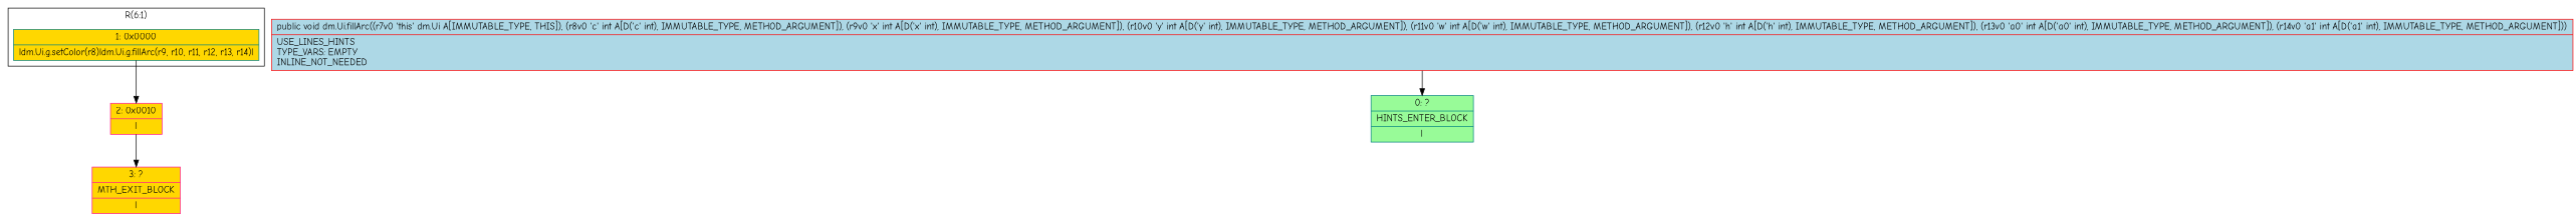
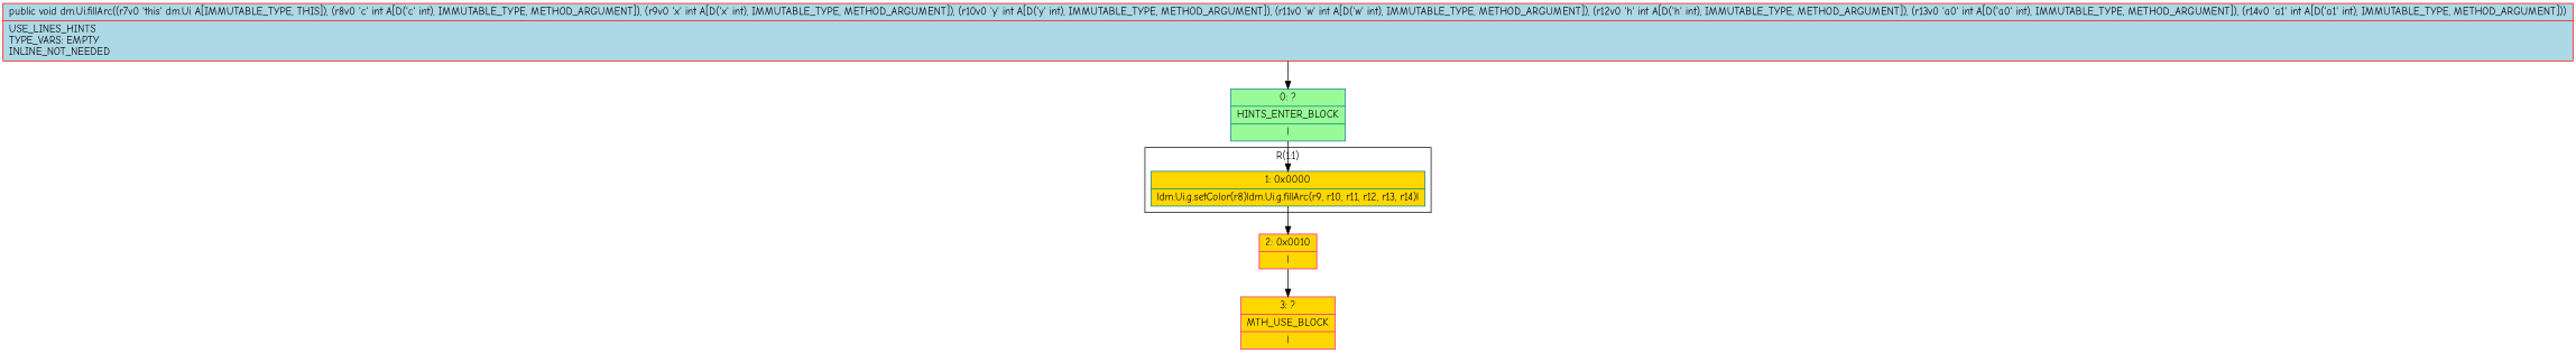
  digraph {
    fontname="Comic Neue"
    node [color=teal fillcolor=gold fontname="Comic Neue" shape=record style=filled]
    edge [fontname="Comic Neue"]
    n1 [label="{1\:\ 0x0000|ldm.Ui.g.setColor(r8)ldm.Ui.g.fillArc(r9, r10, r11, r12, r13, r14)l}"]
    n2 [color=deeppink label="{2\:\ 0x0010|l}"]
-   n3 [color=deeppink label="{3\:\ ?|MTH_EXIT_BLOCK\l|l}"]
+   n3 [color=deeppink label="{3\:\ ?|MTH_USE_BLOCK\l|l}"]
    n4 [fillcolor=palegreen label="{0\:\ ?|HINTS_ENTER_BLOCK\l|l}"]
    n5 [color=red fillcolor=lightblue label="{public void dm.Ui.fillArc((r7v0 'this' dm.Ui A[IMMUTABLE_TYPE, THIS]), (r8v0 'c' int A[D('c' int), IMMUTABLE_TYPE, METHOD_ARGUMENT]), (r9v0 'x' int A[D('x' int), IMMUTABLE_TYPE, METHOD_ARGUMENT]), (r10v0 'y' int A[D('y' int), IMMUTABLE_TYPE, METHOD_ARGUMENT]), (r11v0 'w' int A[D('w' int), IMMUTABLE_TYPE, METHOD_ARGUMENT]), (r12v0 'h' int A[D('h' int), IMMUTABLE_TYPE, METHOD_ARGUMENT]), (r13v0 'a0' int A[D('a0' int), IMMUTABLE_TYPE, METHOD_ARGUMENT]), (r14v0 'a1' int A[D('a1' int), IMMUTABLE_TYPE, METHOD_ARGUMENT]))  | USE_LINES_HINTS\lTYPE_VARS: EMPTY\lINLINE_NOT_NEEDED\l}"]
    subgraph cluster_1 {
-     label="R(6:1)"
+     label="R(1:1)"
      n1
    }
    n1 -> n2
    n2 -> n3
+   n4 -> n1
    n5 -> n4
  }
